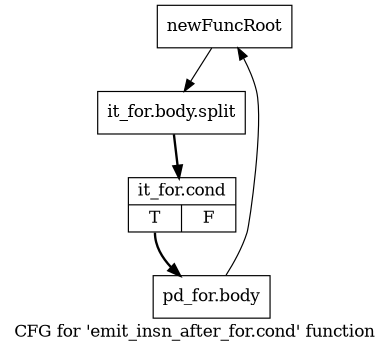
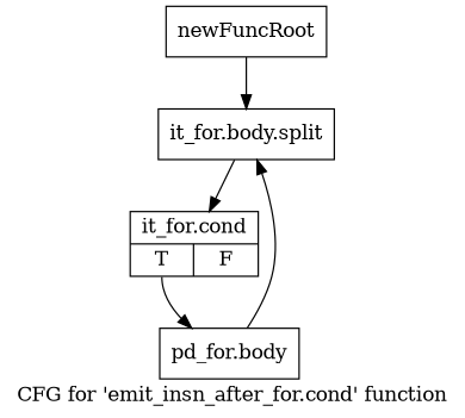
  digraph {
    label="CFG for 'emit_insn_after_for.cond' function"
    node [shape=record]
    edge [style=solid]
    n1 [label="{newFuncRoot}"]
    n2 [label="{it_for.body.split}"]
    n3 [label="{it_for.cond|{<s0>T|<s1>F}}"]
    n4 [label="{pd_for.body}"]
    n1 -> n2
-   n2 -> n3 [style=bold]
-   n3 -> n4 [style=bold tailport=s0]
-   n4 -> n1
+   n2 -> n3
+   n3 -> n4 [tailport=s0]
+   n4 -> n2
  }
